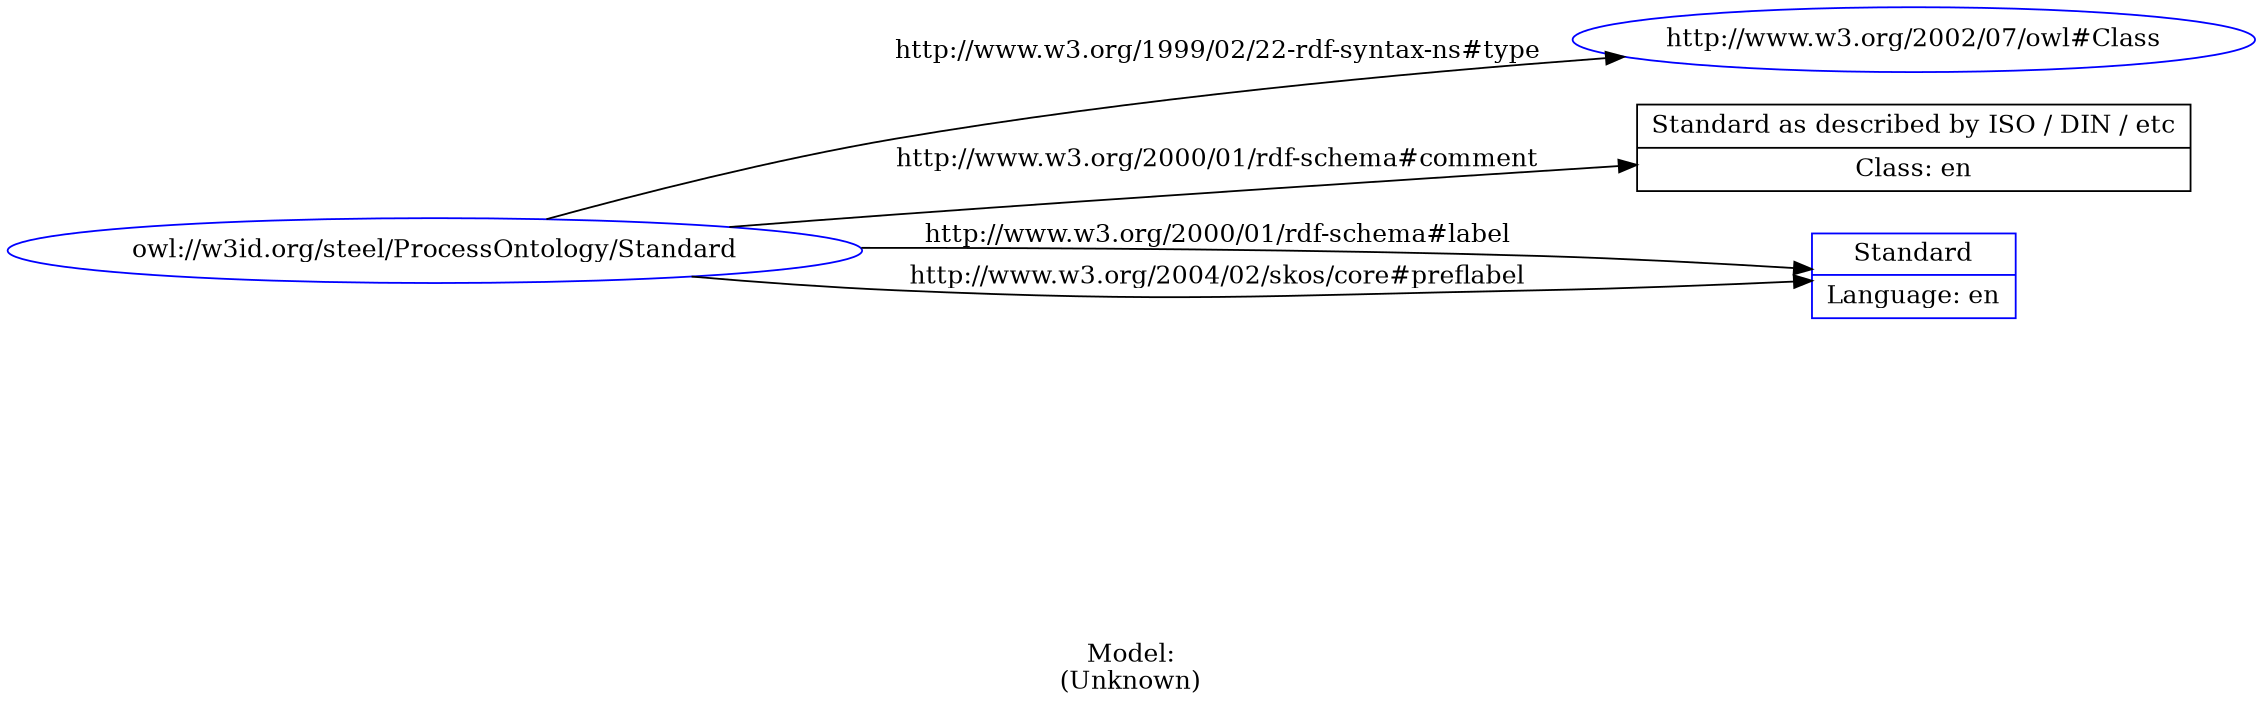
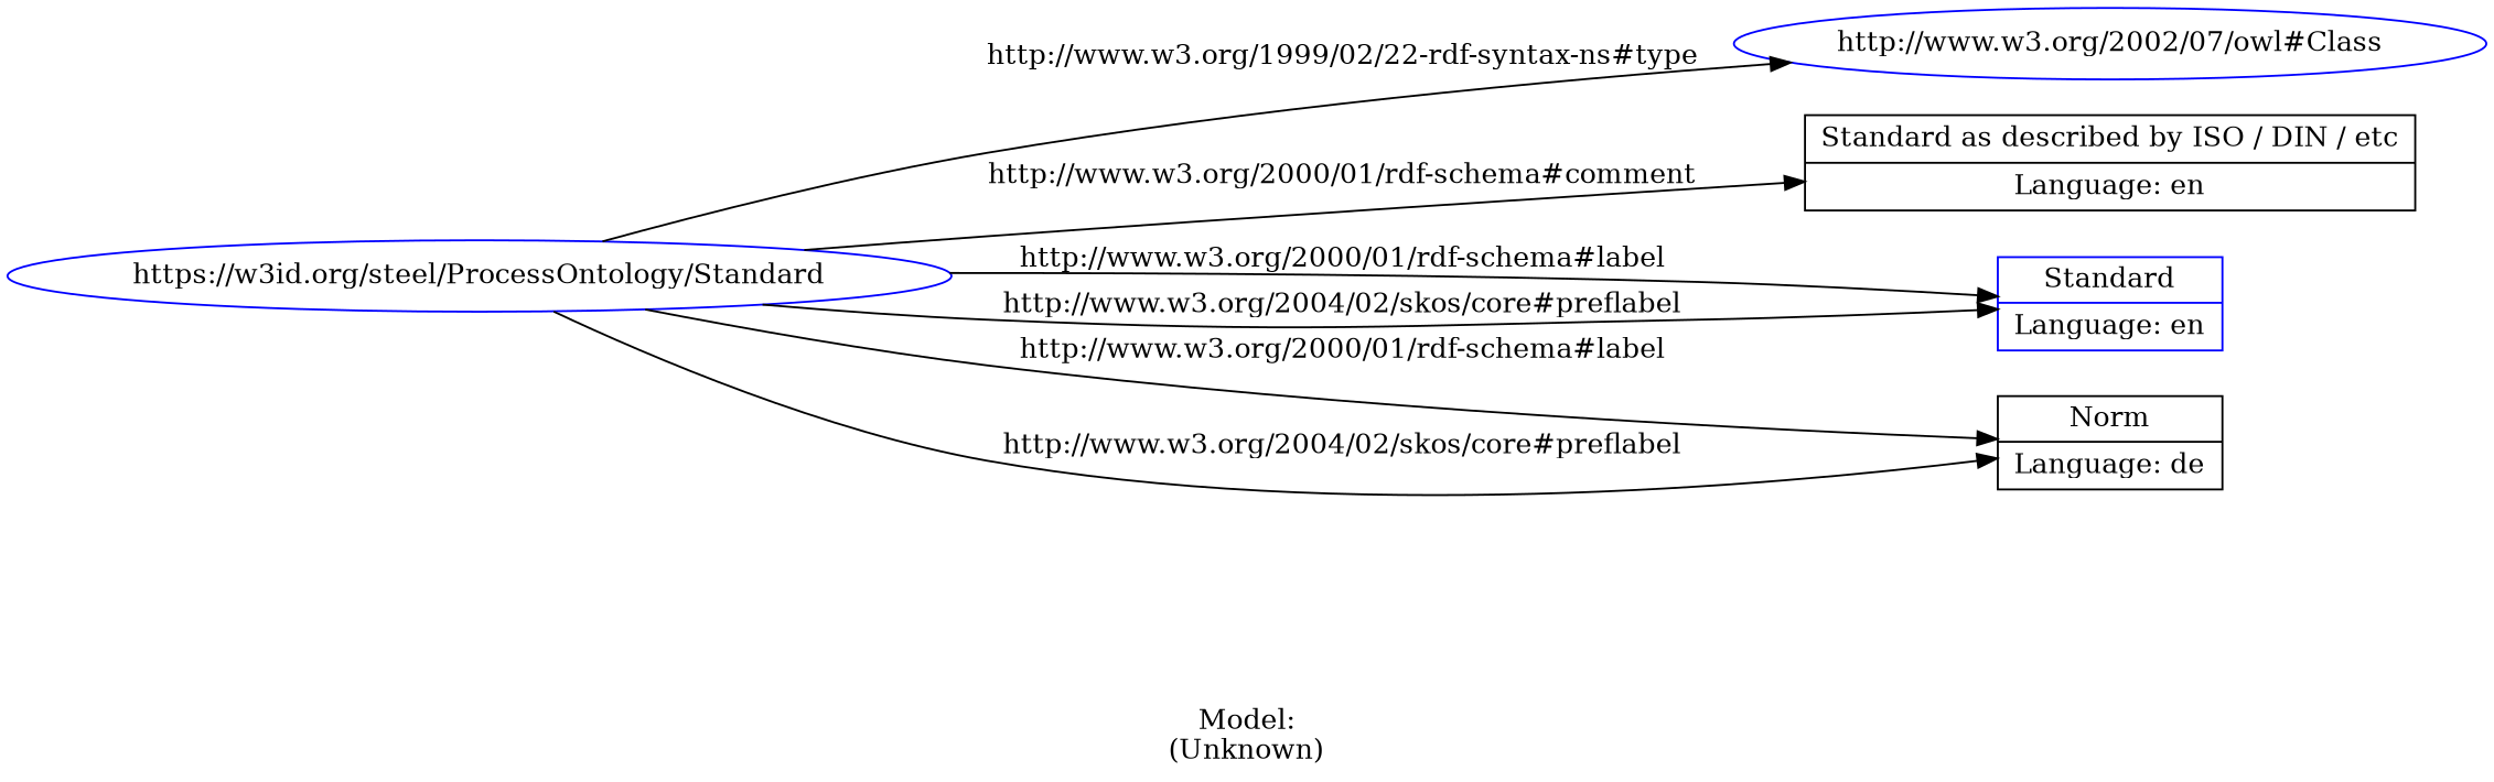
  digraph {
    label="\n\nModel:\n(Unknown)"
    rankdir=LR
    node [color=blue shape=record]
-   n1 [label="owl://w3id.org/steel/ProcessOntology/Standard" shape=ellipse]
+   n1 [label="https://w3id.org/steel/ProcessOntology/Standard" shape=ellipse]
    n2 [label="http://www.w3.org/2002/07/owl#Class" shape=ellipse]
-   n3 [label="Standard as described by ISO / DIN / etc|Class: en" color=""]
+   n3 [label="Standard as described by ISO / DIN / etc|Language: en" color=""]
    n4 [label="Standard|Language: en"]
+   n5 [label="Norm|Language: de" color=""]
    n1 -> n2 [label="http://www.w3.org/1999/02/22-rdf-syntax-ns#type"]
    n1 -> n3 [label="http://www.w3.org/2000/01/rdf-schema#comment"]
    n1 -> n4 [label="http://www.w3.org/2000/01/rdf-schema#label"]
    n1 -> n4 [label="http://www.w3.org/2004/02/skos/core#preflabel"]
+   n1 -> n5 [label="http://www.w3.org/2000/01/rdf-schema#label"]
+   n1 -> n5 [label="http://www.w3.org/2004/02/skos/core#preflabel"]
  }
